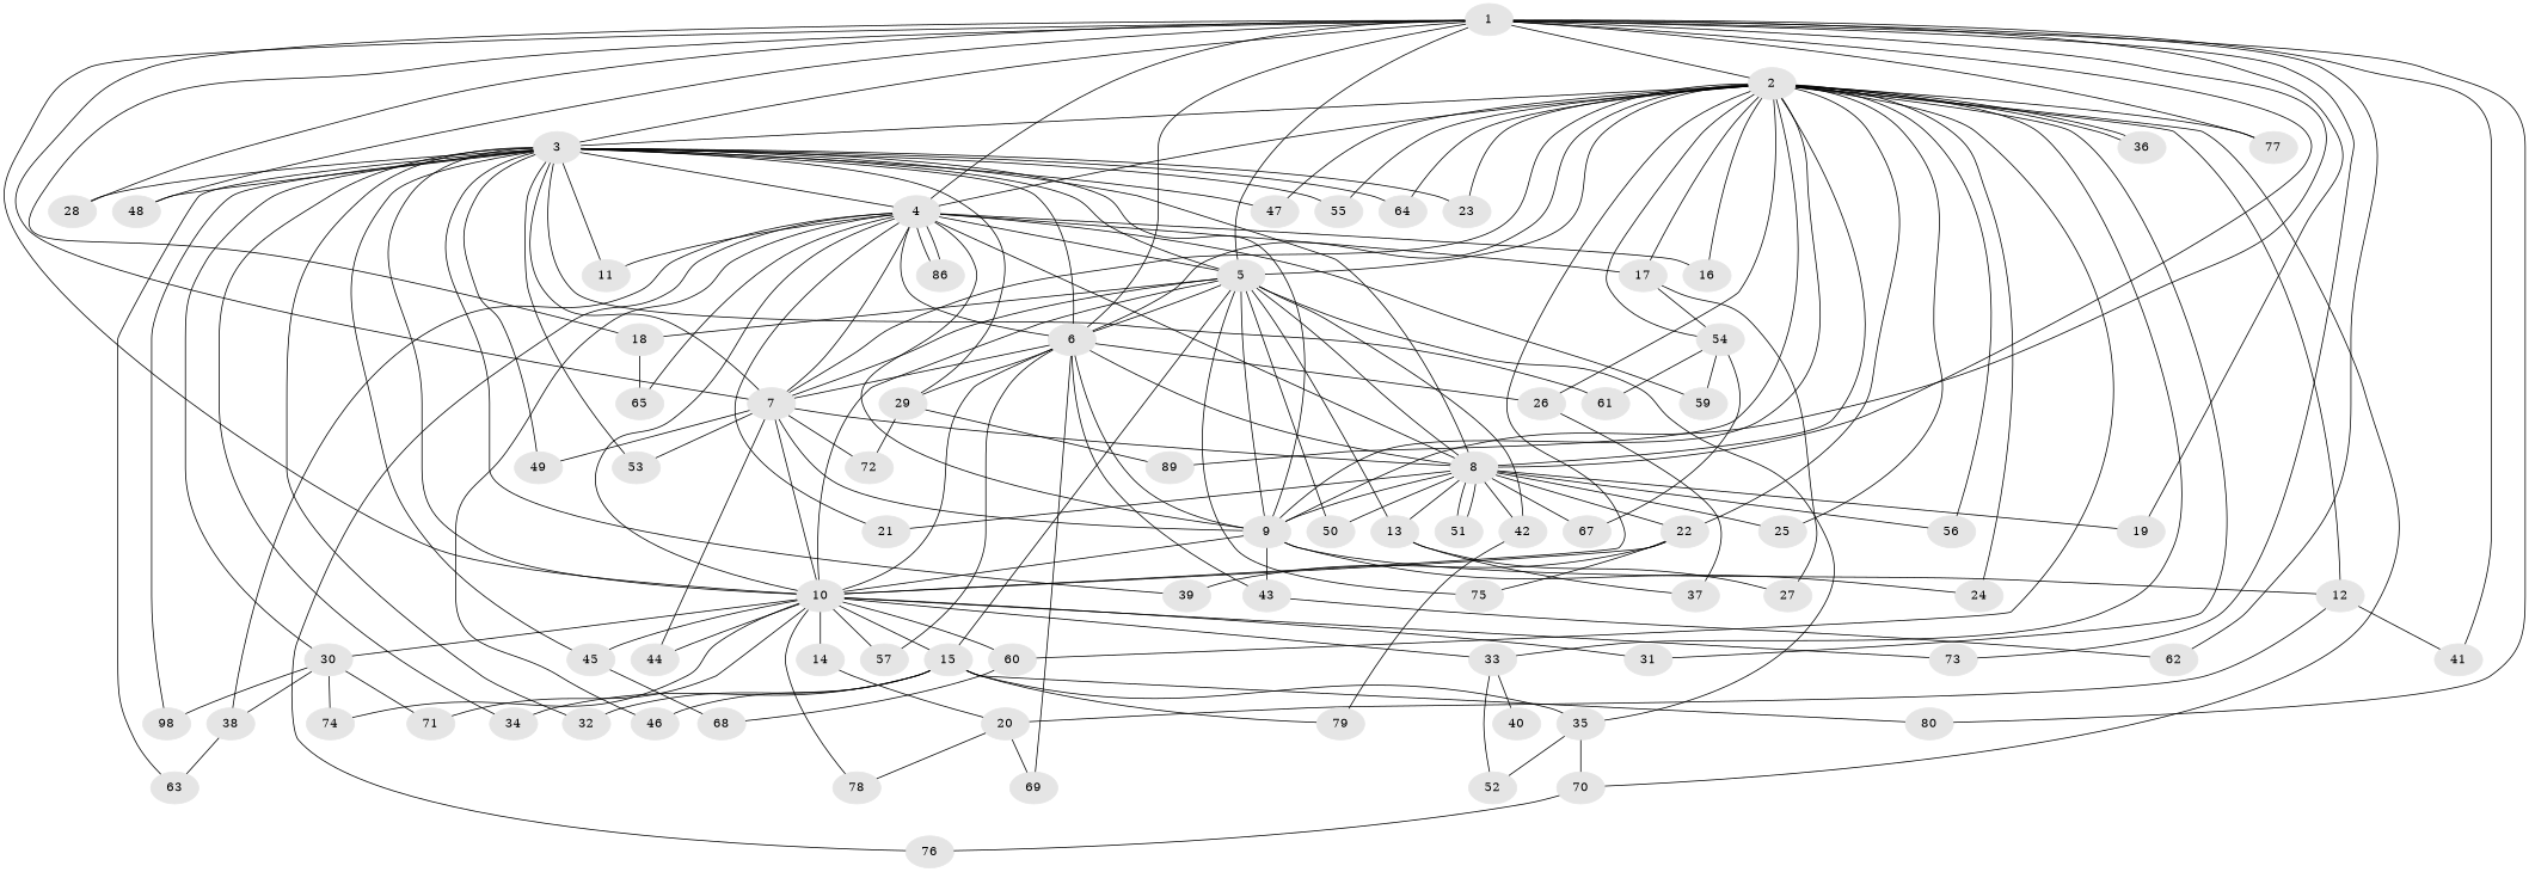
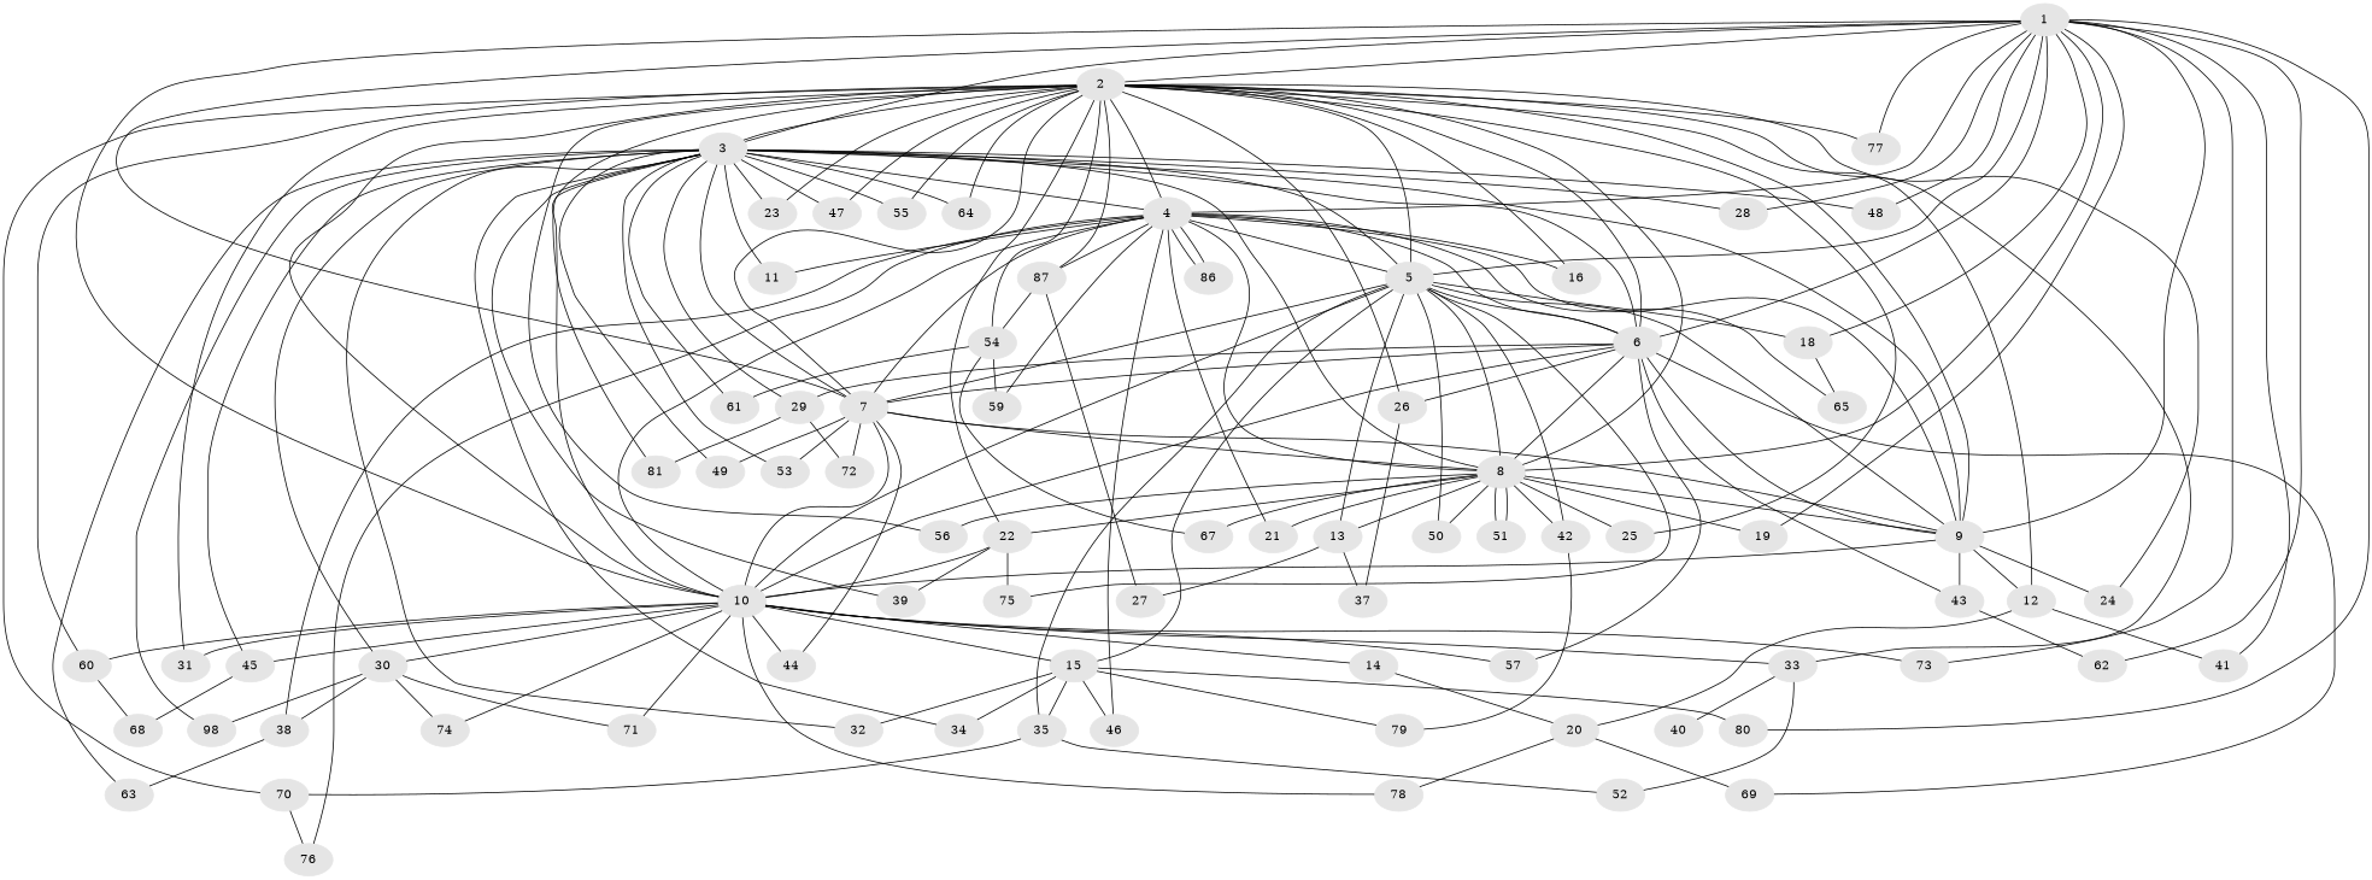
  graph {
    node [color=gray90 style=filled]
    1
    2
    3
    4
    5
    6
    7
    8
    9
    10
    18
    19
    28
    41
    48
    62
    73
    77
    80
    12
    16
-   17
+   17 [label=87]
    22
    23
    24
    25
    26
    31
    33
-   36
    47
    54
    55
    56
    60
    64
    70
-   81 [label=89]
+   81
    11
    29
    30
    32
    34
    39
    45
    49
    53
    n48 [label=98]
    61
    63
    21
    38
    46
    59
    65
    n56 [label=86]
    76
    13
    15
    35
    42
    50
    75
    43
    57
    69
    44
    72
    51
    67
    14
    71
    74
    78
    20
    27
    37
    40
    52
    68
    79
    1 -- 2
    1 -- 3
    1 -- 4
    1 -- 5
    1 -- 6
    1 -- 7
    1 -- 8
    1 -- 9
    1 -- 10
    1 -- 18
    1 -- 19
    1 -- 28
    1 -- 41
    1 -- 48
    1 -- 62
    1 -- 73
    1 -- 77
    1 -- 80
    2 -- 3
    2 -- 4
    2 -- 5
    2 -- 6
    2 -- 7
    2 -- 8
    2 -- 9
    2 -- 10
    2 -- 77
    2 -- 12
    2 -- 16
    2 -- 17
    2 -- 22
    2 -- 23
    2 -- 24
    2 -- 25
    2 -- 26
    2 -- 31
    2 -- 33
-   2 -- 36
-   2 -- 36
    2 -- 47
    2 -- 54
    2 -- 55
    2 -- 56
    2 -- 60
    2 -- 64
    2 -- 70
    2 -- 81
    3 -- 4
    3 -- 5
    3 -- 6
    3 -- 7
    3 -- 8
    3 -- 9
    3 -- 10
    3 -- 28
    3 -- 48
    3 -- 23
    3 -- 47
    3 -- 55
    3 -- 64
    3 -- 11
    3 -- 29
    3 -- 30
    3 -- 32
    3 -- 34
    3 -- 39
    3 -- 45
    3 -- 49
    3 -- 53
    3 -- n48
    3 -- 61
    3 -- 63
    4 -- 5
    4 -- 6
    4 -- 7
    4 -- 8
    4 -- 9
    4 -- 10
    4 -- 16
    4 -- 17
    4 -- 11
    4 -- 21
    4 -- 38
    4 -- 46
    4 -- 59
    4 -- 65
    4 -- n56
    4 -- n56
    4 -- 76
    5 -- 6
    5 -- 7
    5 -- 8
    5 -- 9
    5 -- 10
    5 -- 18
    5 -- 13
    5 -- 15
    5 -- 35
    5 -- 42
    5 -- 50
    5 -- 75
    6 -- 7
    6 -- 8
    6 -- 9
    6 -- 10
    6 -- 26
    6 -- 29
    6 -- 43
    6 -- 57
    6 -- 69
    7 -- 8
    7 -- 9
    7 -- 10
    7 -- 49
    7 -- 53
    7 -- 44
    7 -- 72
    8 -- 9
    8 -- 19
    8 -- 22
    8 -- 25
    8 -- 56
    8 -- 21
    8 -- 13
    8 -- 42
    8 -- 50
    8 -- 51
    8 -- 51
    8 -- 67
    9 -- 10
    9 -- 12
    9 -- 24
    9 -- 43
    10 -- 73
    10 -- 31
    10 -- 33
    10 -- 60
    10 -- 30
    10 -- 45
    10 -- 15
    10 -- 57
    10 -- 44
    10 -- 14
    10 -- 71
    10 -- 74
    10 -- 78
    18 -- 65
    12 -- 41
    12 -- 20
    17 -- 54
    17 -- 27
    22 -- 10
    22 -- 39
    22 -- 75
    26 -- 37
    33 -- 40
    33 -- 52
    54 -- 61
    54 -- 59
    54 -- 67
    60 -- 68
    70 -- 76
    29 -- 81
    29 -- 72
    30 -- n48
    30 -- 38
    30 -- 71
    30 -- 74
    45 -- 68
    38 -- 63
    13 -- 27
    13 -- 37
    15 -- 80
    15 -- 32
    15 -- 34
    15 -- 46
    15 -- 35
    15 -- 79
    35 -- 70
    35 -- 52
    42 -- 79
    43 -- 62
    14 -- 20
    20 -- 69
    20 -- 78
  }
